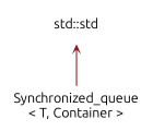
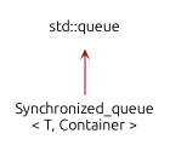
  digraph {
    rankdir=TB
    node [fontname=Ubuntu fontsize=12 shape=plaintext]
-   n1 [color=grey75 label="std::std"]
+   n1 [color=grey75 label="std::queue"]
    n2 [label="Synchronized_queue\l\< T, Container \>"]
    n1 -> n2 [arrowhead=open arrowsize=0.5 arrowtail=open color=firebrick4 dir=back fontname=Ubuntu labelfontsize=10 style=solid]
  }
